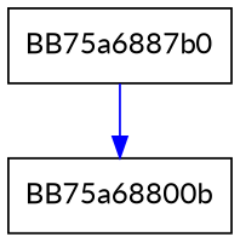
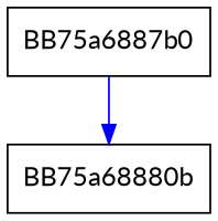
  digraph {
    splines=ortho
    fontname=Lato
    node [shape=box fontname=Lato]
    BB75a6887b0
-   BB75a68880b [label=BB75a68800b]
+   BB75a68880b
    BB75a6887b0 -> BB75a68880b [color=blue fontname=Lato]
  }
